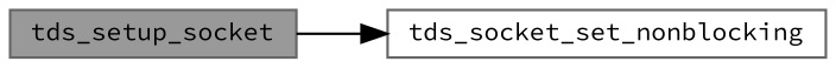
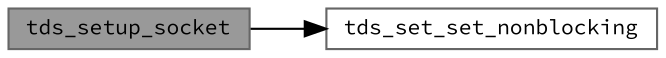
  digraph {
    rankdir=LR
    fontname="Source Code Pro"
    node [fontname="Source Code Pro" fontsize=10 shape=box style=filled]
    n1 [color=gray40 fillcolor=grey60 fontcolor=black height=0.2 label=tds_setup_socket width=0.4]
-   n2 [color=grey40 fillcolor=white height=0.2 label=tds_socket_set_nonblocking width=0.4]
+   n2 [color=grey40 fillcolor=white height=0.2 label=tds_set_set_nonblocking width=0.4]
    n1 -> n2 [color=black fontname="Source Code Pro" fontsize=10 labelfontname=Helvetica labelfontsize=10 style=solid]
  }
